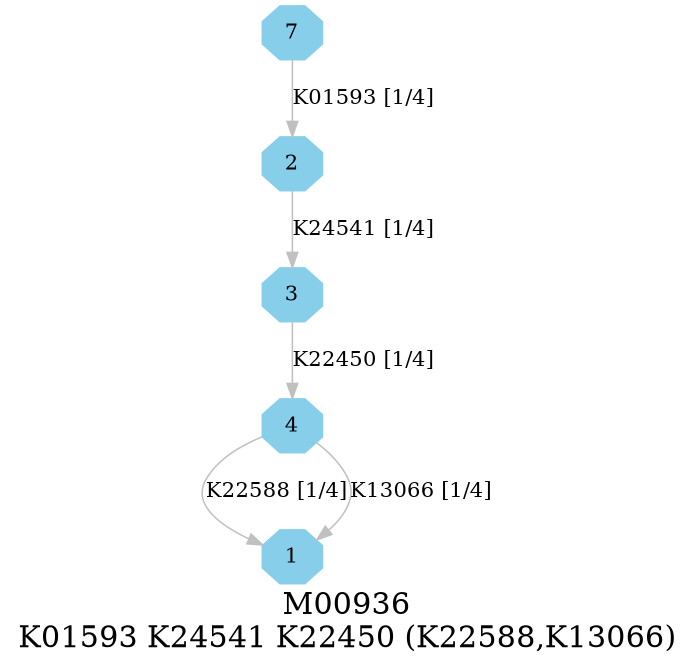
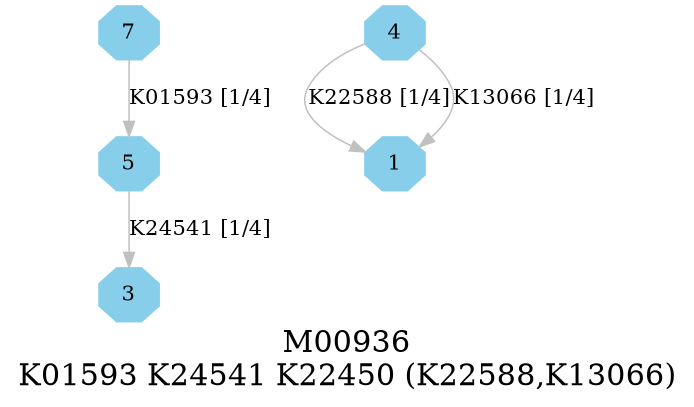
  digraph {
    fontsize=20
    label="M00936\nK01593 K24541 K22450 (K22588,K13066)"
    node [color=skyblue shape=octagon style=filled]
    edge [color=grey]
    n1 [height=.3 label=7 width=.3]
    1 [height=.3 width=.3]
-   2 [height=.3 width=.3]
+   2 [height=.3 width=.3 label=5]
    3 [height=.3 width=.3]
    4 [height=.3 width=.3]
    subgraph sub_1 {
      n1
      1
      2
      3
      4
    }
    n1 -> 2 [label="K01593 [1/4]"]
    2 -> 3 [label="K24541 [1/4]"]
-   3 -> 4 [label="K22450 [1/4]"]
    4 -> 1 [label="K22588 [1/4]"]
    4 -> 1 [label="K13066 [1/4]"]
  }
